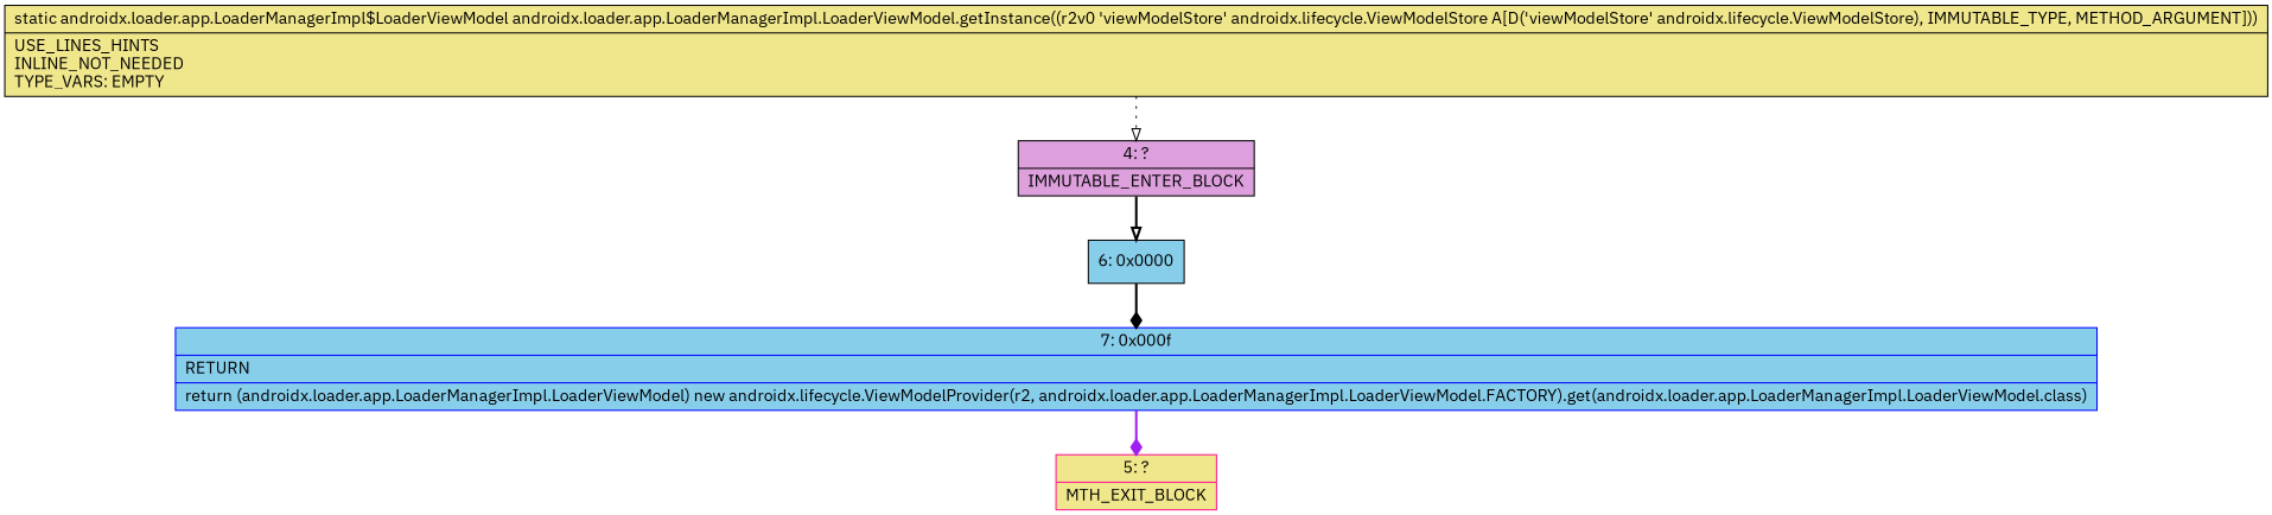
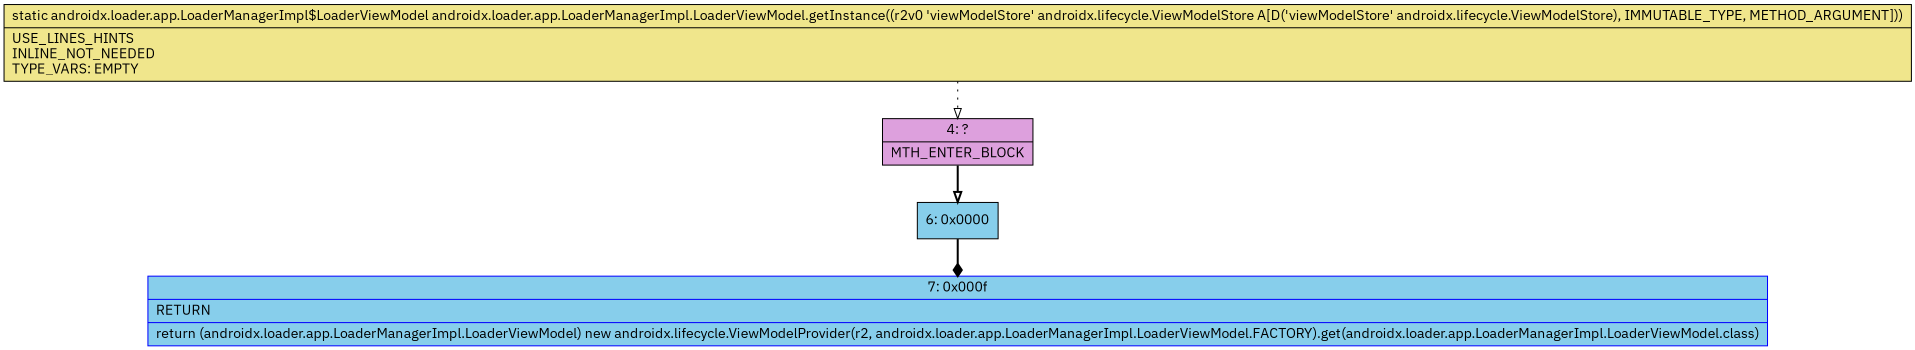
  digraph {
    fontname="IBM Plex Sans"
    node [color=black fillcolor=skyblue fontname="IBM Plex Sans" shape=record style=filled]
    edge [arrowhead=onormal color=black fontname="IBM Plex Sans" style=bold]
-   n1 [fillcolor=plum label="{4\:\ ?|IMMUTABLE_ENTER_BLOCK\l}"]
+   n1 [fillcolor=plum label="{4\:\ ?|MTH_ENTER_BLOCK\l}"]
    n2 [label="{6\:\ 0x0000}"]
    n3 [color=blue label="{7\:\ 0x000f|RETURN\l|return (androidx.loader.app.LoaderManagerImpl.LoaderViewModel) new androidx.lifecycle.ViewModelProvider(r2, androidx.loader.app.LoaderManagerImpl.LoaderViewModel.FACTORY).get(androidx.loader.app.LoaderManagerImpl.LoaderViewModel.class)\l}"]
-   n4 [color=deeppink fillcolor=khaki label="{5\:\ ?|MTH_EXIT_BLOCK\l}"]
    n5 [fillcolor=khaki label="{static androidx.loader.app.LoaderManagerImpl$LoaderViewModel androidx.loader.app.LoaderManagerImpl.LoaderViewModel.getInstance((r2v0 'viewModelStore' androidx.lifecycle.ViewModelStore A[D('viewModelStore' androidx.lifecycle.ViewModelStore), IMMUTABLE_TYPE, METHOD_ARGUMENT]))  | USE_LINES_HINTS\lINLINE_NOT_NEEDED\lTYPE_VARS: EMPTY\l}"]
    n1 -> n2
    n2 -> n3 [arrowhead=diamond]
-   n3 -> n4 [arrowhead=diamond color=purple]
    n5 -> n1 [style=dotted]
  }
